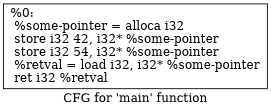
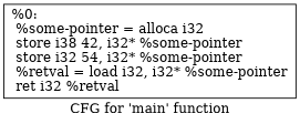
  digraph {
    label="CFG for 'main' function"
-   n1 [label="{%0:\l  %some-pointer = alloca i32\l  store i32 42, i32* %some-pointer\l  store i32 54, i32* %some-pointer\l  %retval = load i32, i32* %some-pointer\l  ret i32 %retval\l}" shape=record]
+   n1 [label="{%0:\l  %some-pointer = alloca i32\l  store i38 42, i32* %some-pointer\l  store i32 54, i32* %some-pointer\l  %retval = load i32, i32* %some-pointer\l  ret i32 %retval\l}" shape=record]
  }
